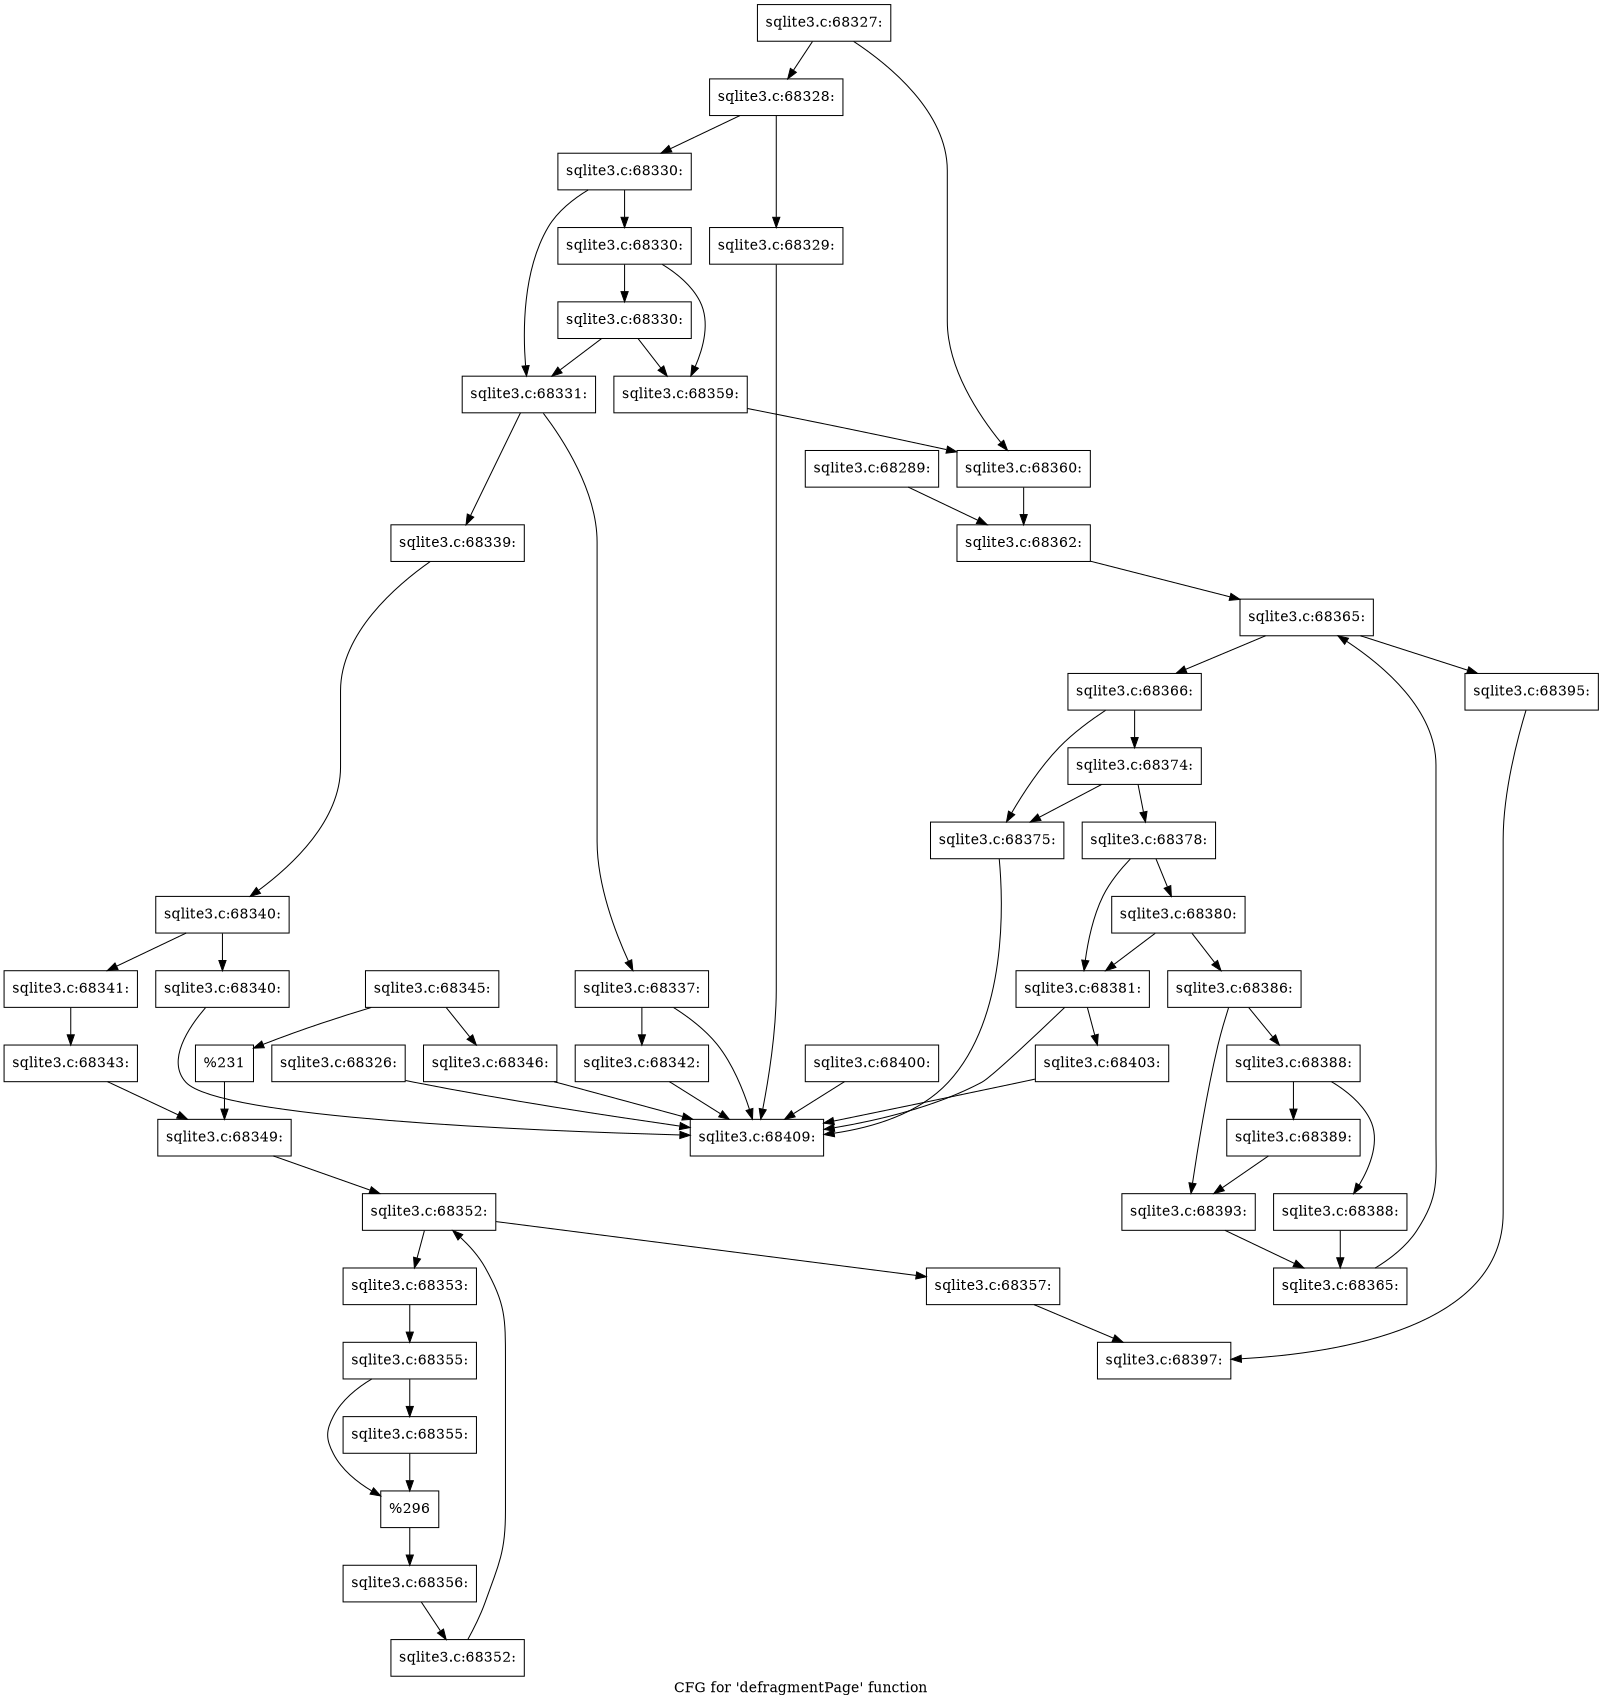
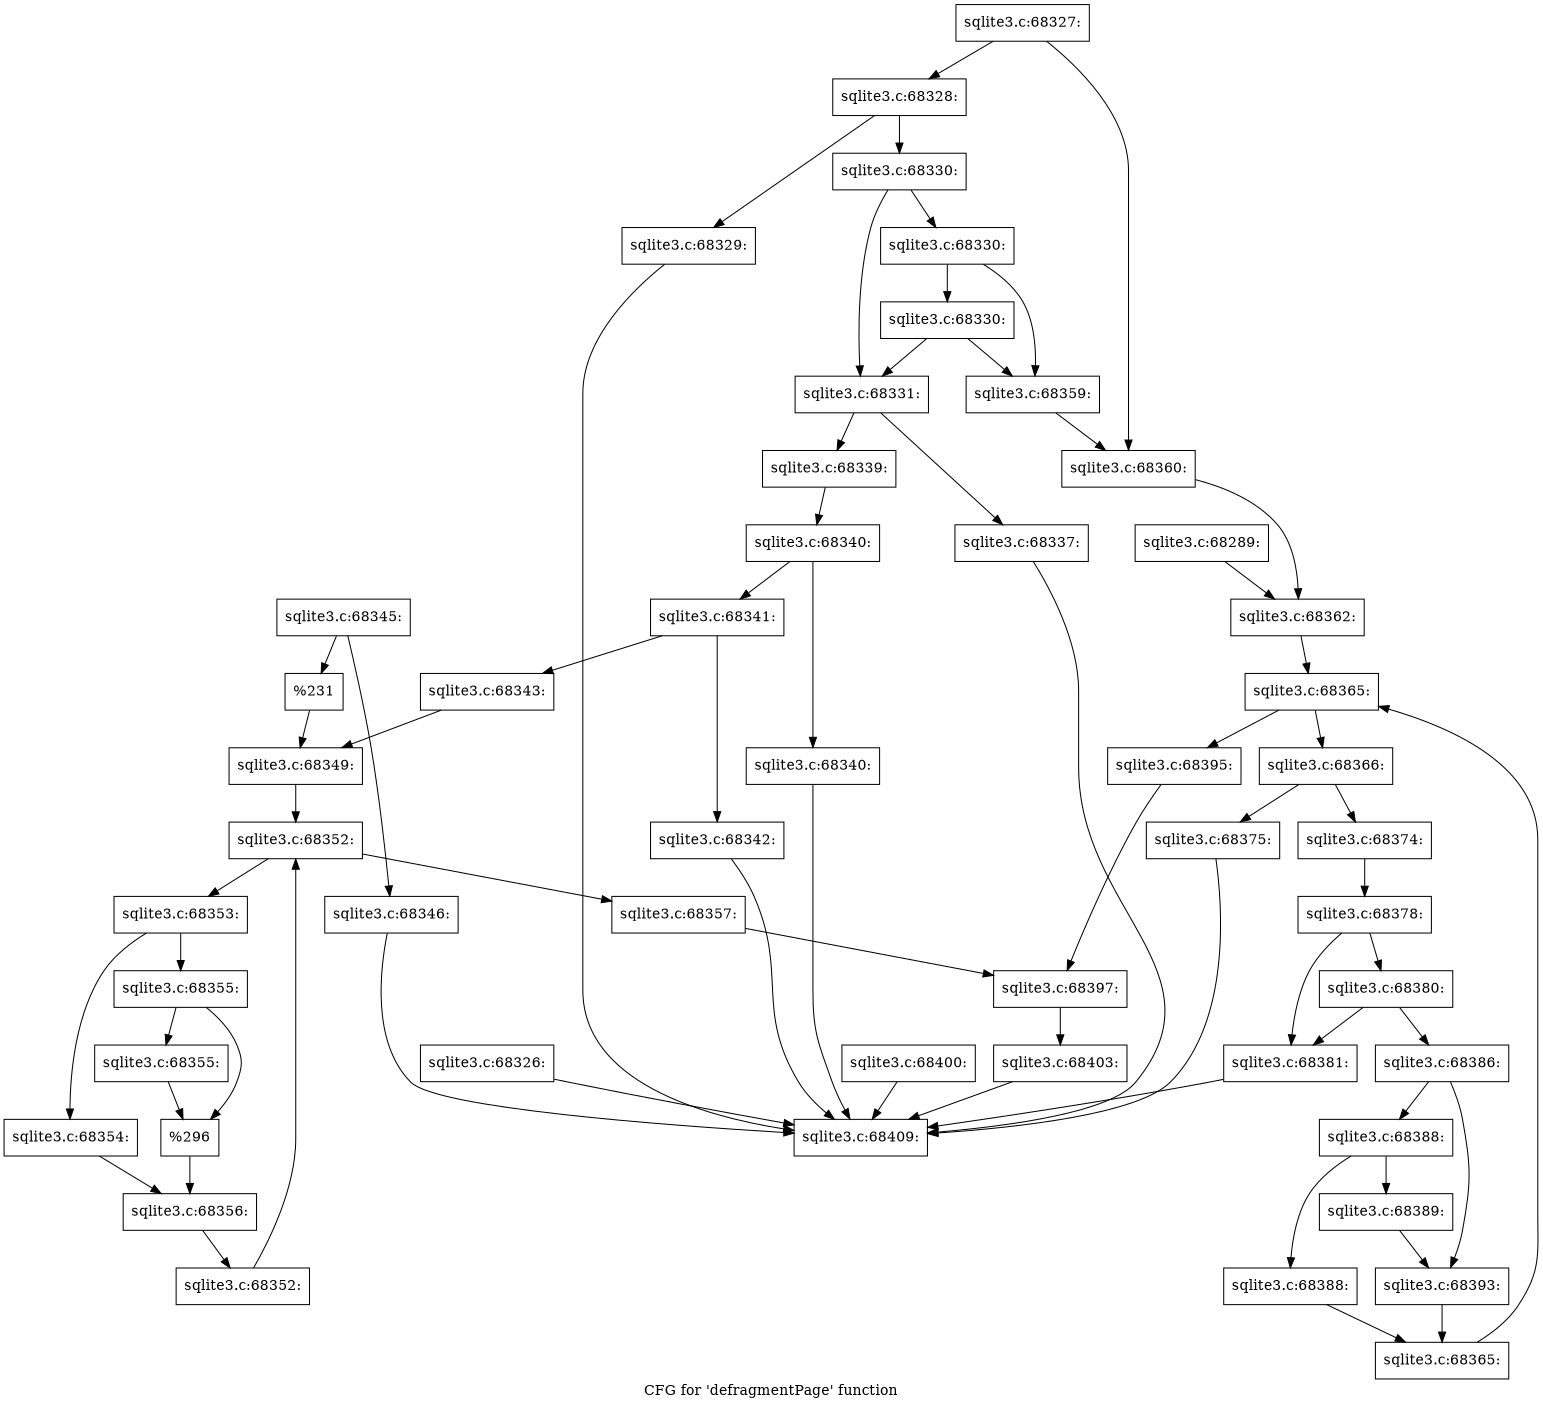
  digraph {
    label="CFG for 'defragmentPage' function"
    node [shape=record]
    n1 [label="{sqlite3.c:68289:}"]
    n2 [label="{sqlite3.c:68362:}"]
    n3 [label="{sqlite3.c:68365:}"]
    n4 [label="{sqlite3.c:68326:}"]
    n5 [label="{sqlite3.c:68409:}"]
    n6 [label="{sqlite3.c:68327:}"]
    n7 [label="{sqlite3.c:68328:}"]
    n8 [label="{sqlite3.c:68360:}"]
    n9 [label="{sqlite3.c:68366:}"]
    n10 [label="{sqlite3.c:68395:}"]
    n11 [label="{sqlite3.c:68329:}"]
    n12 [label="{sqlite3.c:68330:}"]
    n13 [label="{sqlite3.c:68331:}"]
    n14 [label="{sqlite3.c:68330:}"]
    n15 [label="{sqlite3.c:68337:}"]
    n16 [label="{sqlite3.c:68339:}"]
    n17 [label="{sqlite3.c:68330:}"]
    n18 [label="{sqlite3.c:68359:}"]
    n19 [label="{sqlite3.c:68340:}"]
    n20 [label="{sqlite3.c:68340:}"]
    n21 [label="{sqlite3.c:68341:}"]
    n22 [label="{sqlite3.c:68345:}"]
    n23 [label="{sqlite3.c:68346:}"]
    n24 [label="{%231}"]
    n25 [label="{sqlite3.c:68342:}"]
    n26 [label="{sqlite3.c:68343:}"]
    n27 [label="{sqlite3.c:68349:}"]
    n28 [label="{sqlite3.c:68352:}"]
    n29 [label="{sqlite3.c:68353:}"]
    n30 [label="{sqlite3.c:68357:}"]
+   n31 [label="{sqlite3.c:68354:}"]
    n32 [label="{sqlite3.c:68355:}"]
    n33 [label="{sqlite3.c:68397:}"]
    n34 [label="{sqlite3.c:68356:}"]
    n35 [label="{sqlite3.c:68355:}"]
    n36 [label="{%296}"]
    n37 [label="{sqlite3.c:68403:}"]
    n38 [label="{sqlite3.c:68352:}"]
    n39 [label="{sqlite3.c:68400:}"]
    n40 [label="{sqlite3.c:68375:}"]
    n41 [label="{sqlite3.c:68374:}"]
    n42 [label="{sqlite3.c:68378:}"]
    n43 [label="{sqlite3.c:68381:}"]
    n44 [label="{sqlite3.c:68380:}"]
    n45 [label="{sqlite3.c:68386:}"]
    n46 [label="{sqlite3.c:68388:}"]
    n47 [label="{sqlite3.c:68393:}"]
    n48 [label="{sqlite3.c:68388:}"]
    n49 [label="{sqlite3.c:68389:}"]
    n50 [label="{sqlite3.c:68365:}"]
    n1 -> n2
    n2 -> n3
    n3 -> n9
    n3 -> n10
    n4 -> n5
    n6 -> n7
    n6 -> n8
    n7 -> n11
    n7 -> n12
    n8 -> n2
    n9 -> n40
    n9 -> n41
    n10 -> n33
    n11 -> n5
    n12 -> n13
    n12 -> n14
    n13 -> n15
    n13 -> n16
    n14 -> n17
    n14 -> n18
    n15 -> n5
    n16 -> n19
    n17 -> n13
    n17 -> n18
    n18 -> n8
    n19 -> n20
    n19 -> n21
    n20 -> n5
-   n15 -> n25
+   n21 -> n25
    n21 -> n26
    n22 -> n23
    n22 -> n24
    n23 -> n5
    n24 -> n27
    n25 -> n5
    n26 -> n27
    n27 -> n28
    n28 -> n29
    n28 -> n30
+   n29 -> n31
    n29 -> n32
    n30 -> n33
+   n31 -> n34
    n32 -> n35
    n32 -> n36
-   n43 -> n37
+   n33 -> n37
    n34 -> n38
    n35 -> n36
    n36 -> n34
    n37 -> n5
    n38 -> n28
    n39 -> n5
    n40 -> n5
-   n41 -> n40
    n41 -> n42
    n42 -> n43
    n42 -> n44
    n43 -> n5
    n44 -> n43
    n44 -> n45
    n45 -> n46
    n45 -> n47
    n46 -> n48
    n46 -> n49
    n47 -> n50
    n48 -> n50
    n49 -> n47
    n50 -> n3
  }
